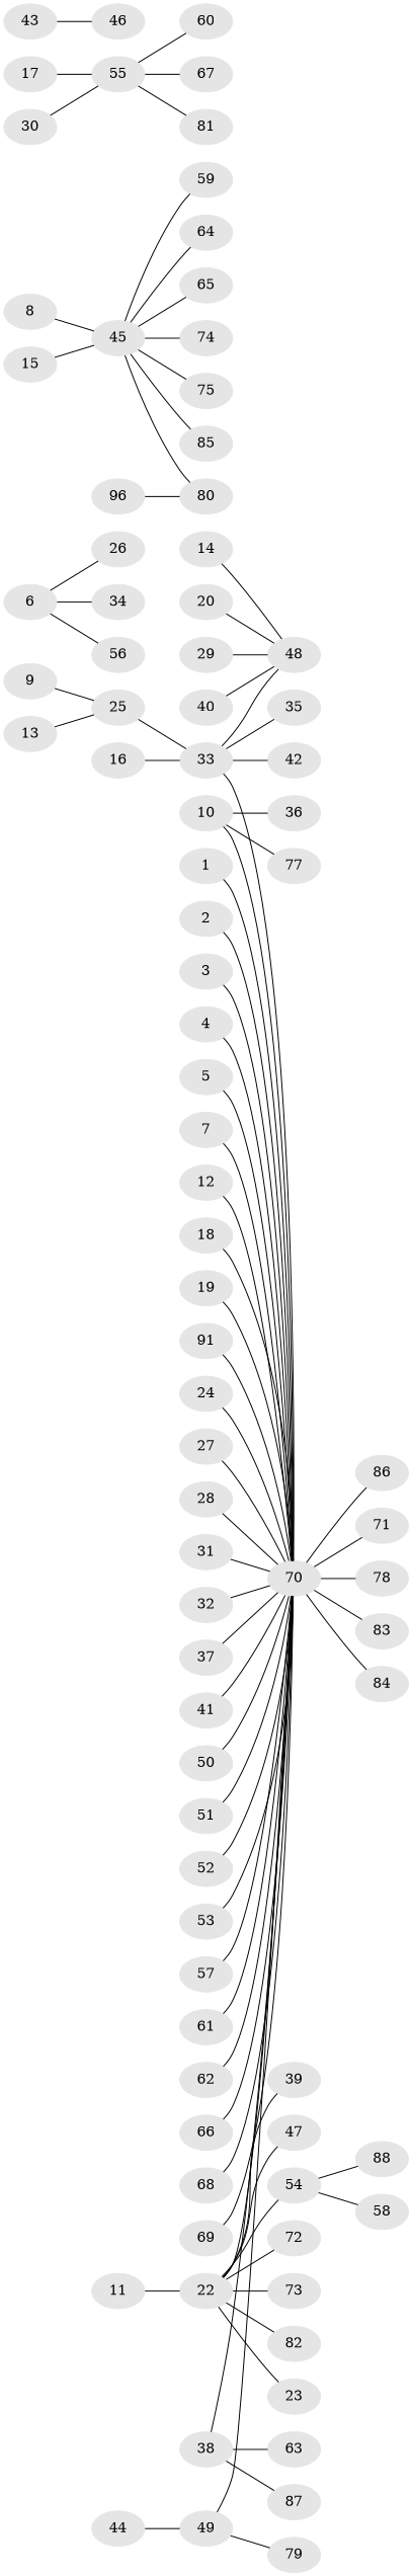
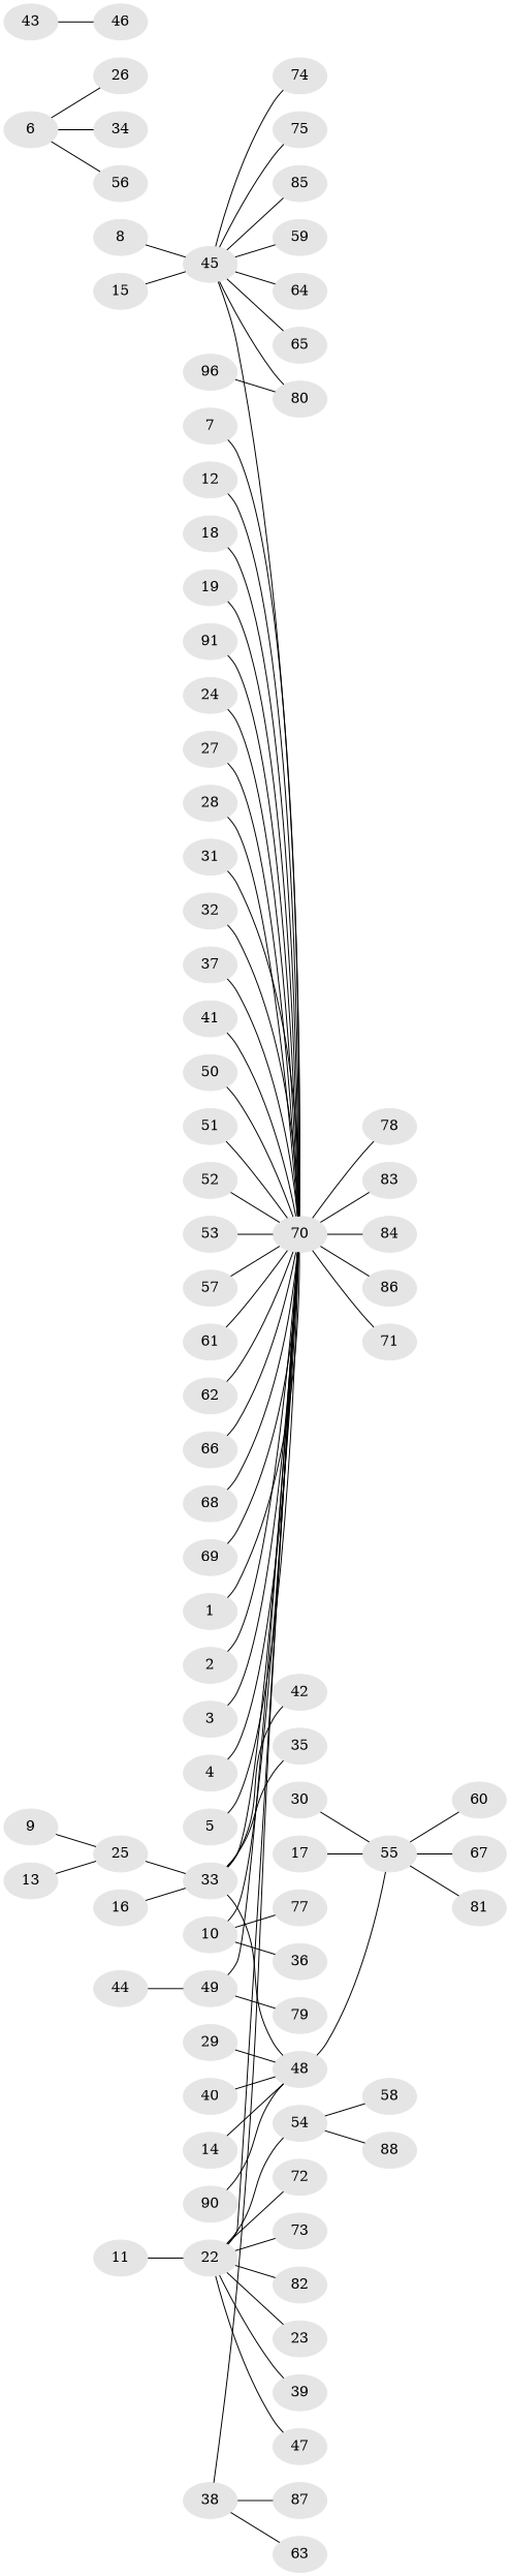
  graph {
    rankdir=LR
    node [color=gray90 style=filled]
    edge [weight=1.0]
    1
    70
    71
    78
    83
    84
    86
    2
    3
    4
    5
    6
    26
    34
    56
    7
    8
    45
    59
    64
    65
    74
    75
    80
    85
    9
    25
    33
    10
    36
    77
    11
    22
    23
    39
    47
    54
    72
    73
    82
    12
    13
    14
    48
    55
    15
    16
    35
    42
    17
    60
    67
    81
    18
    19
-   20
+   20 [label=90]
    n57 [label=91]
    58
    88
    24
    27
    28
    29
    30
    31
    32
    37
    38
    63
    87
    40
    41
    43
    46
    44
    49
    79
    50
    51
    52
    53
    57
    61
    62
    66
    68
    69
    n88 [label=96]
    1 -- 70
    70 -- 71
    70 -- 78
    70 -- 83
    70 -- 84
    70 -- 86
    2 -- 70
    3 -- 70
    4 -- 70
    5 -- 70
    6 -- 26
    6 -- 34
    6 -- 56
    7 -- 70
    8 -- 45
+   45 -- 70
    45 -- 59
    45 -- 64
    45 -- 65
    45 -- 74
    45 -- 75
    45 -- 80
    45 -- 85
    9 -- 25
    25 -- 33
    33 -- 70
    33 -- 48
    33 -- 35
    33 -- 42
    10 -- 70
    10 -- 36
    10 -- 77
    11 -- 22
    22 -- 70
    22 -- 23
    22 -- 39
    22 -- 47
    22 -- 54
    22 -- 72
    22 -- 73
    22 -- 82
    54 -- 58
    54 -- 88
    12 -- 70
    13 -- 25
    14 -- 48
+   48 -- 55
    55 -- 60
    55 -- 67
    55 -- 81
    15 -- 45
    16 -- 33
    17 -- 55
    18 -- 70
    19 -- 70
    20 -- 48
    n57 -- 70
    24 -- 70
    27 -- 70
    28 -- 70
    29 -- 48
    30 -- 55
    31 -- 70
    32 -- 70
    37 -- 70
    38 -- 70
    38 -- 63
    38 -- 87
    40 -- 48
    41 -- 70
    43 -- 46
    44 -- 49
    49 -- 70
    49 -- 79
    50 -- 70
    51 -- 70
    52 -- 70
    53 -- 70
    57 -- 70
    61 -- 70
    62 -- 70
    66 -- 70
    68 -- 70
    69 -- 70
    n88 -- 80
  }
